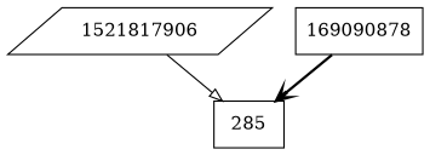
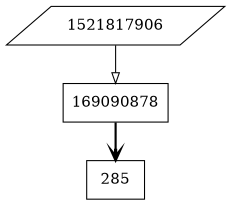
  strict digraph {
    node [shape=box]
    285
    1521817906 [shape=parallelogram]
    169090878
-   1521817906 -> 285 [arrowhead=onormal style=solid]
+   1521817906 -> 169090878 [arrowhead=onormal style=solid]
    169090878 -> 285 [arrowhead=vee style=bold]
  }
